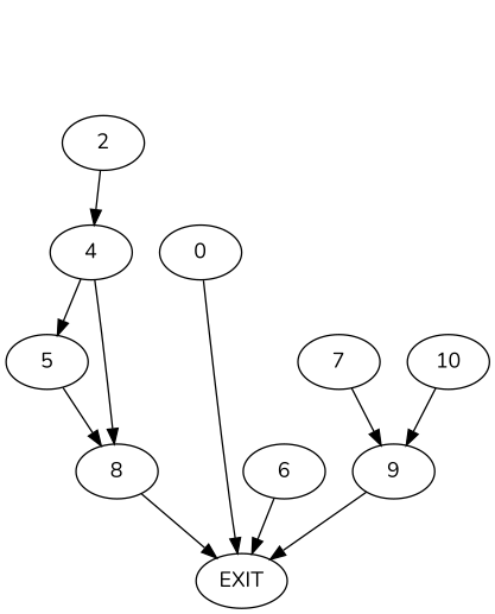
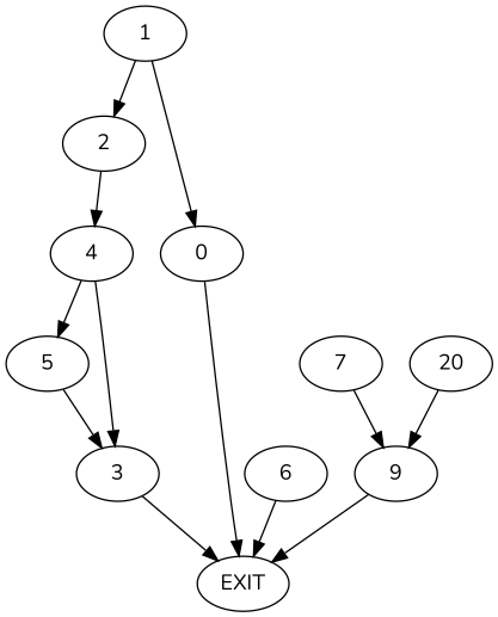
  digraph {
    fontname=Nunito
    node [fontname=Nunito]
    edge [fontname=Nunito]
+   1
    2
    n3 [label=0]
    n4 [label=EXIT]
    4
    5
-   8
+   8 [label=3]
    6
    7
    9
-   10
+   10 [label=20]
+   1 -> 2
+   1 -> n3
    2 -> 4
    n3 -> n4
    4 -> 5
    4 -> 8
    5 -> 8
    8 -> n4
    6 -> n4
    7 -> 9
    9 -> n4
    10 -> 9
  }
